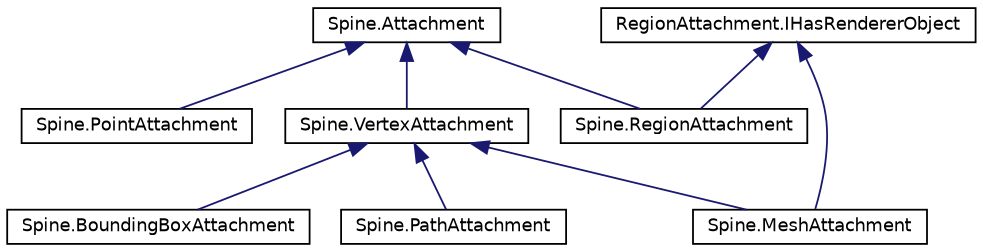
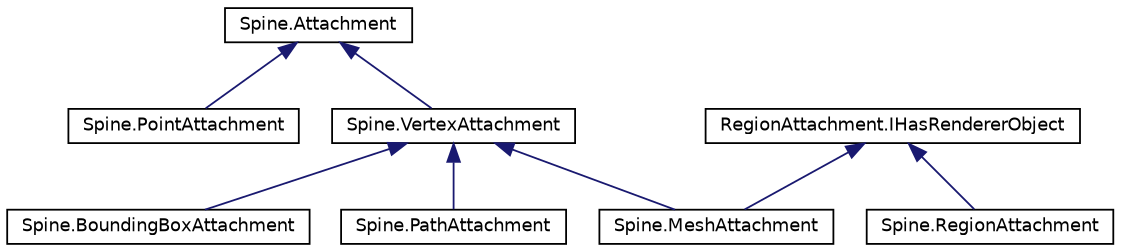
  digraph {
    rankdir=TB
    node [color=black fillcolor=white fontname=Helvetica fontsize=10 shape=record style=filled]
    edge [color=midnightblue dir=back fontname=Helvetica fontsize=10 labelfontname=Helvetica labelfontsize=10 style=solid]
    n1 [height=0.2 label="Spine.Attachment" width=0.4]
    n2 [height=0.2 label="Spine.PointAttachment" width=0.4]
    n3 [height=0.2 label="Spine.RegionAttachment" width=0.4]
    n4 [height=0.2 label="Spine.VertexAttachment" width=0.4]
    n5 [height=0.2 label="Spine.BoundingBoxAttachment" width=0.4]
    n6 [height=0.2 label="Spine.MeshAttachment" width=0.4]
    n7 [height=0.2 label="Spine.PathAttachment" width=0.4]
    n8 [height=0.2 label="RegionAttachment.IHasRendererObject" width=0.4]
    n1 -> n2
-   n1 -> n3
    n1 -> n4
    n4 -> n5
    n4 -> n6
    n4 -> n7
    n8 -> n3
    n8 -> n6
  }
